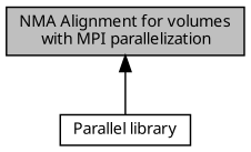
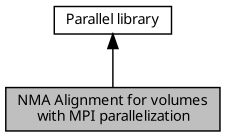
  digraph {
    rankdir=TB
    fontname="Noto Sans"
    node [color=black fontname="Noto Sans" fontsize=10 shape=record style=filled]
    n1 [fillcolor=grey75 fontcolor=black height=0.2 label="NMA Alignment for volumes\l with  MPI parallelization" width=0.4]
    n2 [fillcolor=white height=0.2 label="Parallel library" width=0.4]
-   n1 -> n2 [dir=back fontname="Noto Sans" fontsize=10 labelfontname=Helvetica labelfontsize=10 shape=plaintext style=solid]
+   n2 -> n1 [dir=back fontname="Noto Sans" fontsize=10 labelfontname=Helvetica labelfontsize=10 shape=plaintext style=solid]
  }
